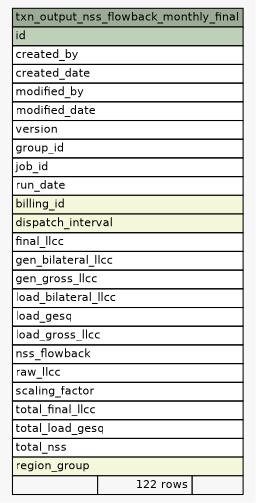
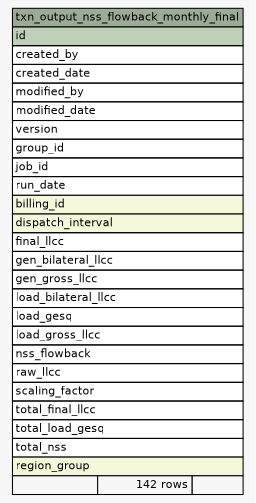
  digraph {
    bgcolor="#f7f7f7"
    fontname=Helvetica
    fontsize=11
    nodesep=0.18
    rankdir=TB
    ranksep=0.46
-   n1 [fontname=Helvetica fontsize=11 label=<     <TABLE BORDER="0" CELLBORDER="1" CELLSPACING="0" BGCOLOR="#ffffff">       <TR><TD COLSPAN="3" BGCOLOR="#9bab96" ALIGN="CENTER">txn_output_nss_flowback_monthly_final</TD></TR>       <TR><TD PORT="id" COLSPAN="3" BGCOLOR="#bed1b8" ALIGN="LEFT">id</TD></TR>       <TR><TD PORT="created_by" COLSPAN="3" ALIGN="LEFT">created_by</TD></TR>       <TR><TD PORT="created_date" COLSPAN="3" ALIGN="LEFT">created_date</TD></TR>       <TR><TD PORT="modified_by" COLSPAN="3" ALIGN="LEFT">modified_by</TD></TR>       <TR><TD PORT="modified_date" COLSPAN="3" ALIGN="LEFT">modified_date</TD></TR>       <TR><TD PORT="version" COLSPAN="3" ALIGN="LEFT">version</TD></TR>       <TR><TD PORT="group_id" COLSPAN="3" ALIGN="LEFT">group_id</TD></TR>       <TR><TD PORT="job_id" COLSPAN="3" ALIGN="LEFT">job_id</TD></TR>       <TR><TD PORT="run_date" COLSPAN="3" ALIGN="LEFT">run_date</TD></TR>       <TR><TD PORT="billing_id" COLSPAN="3" BGCOLOR="#f4f7da" ALIGN="LEFT">billing_id</TD></TR>       <TR><TD PORT="dispatch_interval" COLSPAN="3" BGCOLOR="#f4f7da" ALIGN="LEFT">dispatch_interval</TD></TR>       <TR><TD PORT="final_llcc" COLSPAN="3" ALIGN="LEFT">final_llcc</TD></TR>       <TR><TD PORT="gen_bilateral_llcc" COLSPAN="3" ALIGN="LEFT">gen_bilateral_llcc</TD></TR>       <TR><TD PORT="gen_gross_llcc" COLSPAN="3" ALIGN="LEFT">gen_gross_llcc</TD></TR>       <TR><TD PORT="load_bilateral_llcc" COLSPAN="3" ALIGN="LEFT">load_bilateral_llcc</TD></TR>       <TR><TD PORT="load_gesq" COLSPAN="3" ALIGN="LEFT">load_gesq</TD></TR>       <TR><TD PORT="load_gross_llcc" COLSPAN="3" ALIGN="LEFT">load_gross_llcc</TD></TR>       <TR><TD PORT="nss_flowback" COLSPAN="3" ALIGN="LEFT">nss_flowback</TD></TR>       <TR><TD PORT="raw_llcc" COLSPAN="3" ALIGN="LEFT">raw_llcc</TD></TR>       <TR><TD PORT="scaling_factor" COLSPAN="3" ALIGN="LEFT">scaling_factor</TD></TR>       <TR><TD PORT="total_final_llcc" COLSPAN="3" ALIGN="LEFT">total_final_llcc</TD></TR>       <TR><TD PORT="total_load_gesq" COLSPAN="3" ALIGN="LEFT">total_load_gesq</TD></TR>       <TR><TD PORT="total_nss" COLSPAN="3" ALIGN="LEFT">total_nss</TD></TR>       <TR><TD PORT="region_group" COLSPAN="3" BGCOLOR="#f4f7da" ALIGN="LEFT">region_group</TD></TR>       <TR><TD ALIGN="LEFT" BGCOLOR="#f7f7f7">  </TD><TD ALIGN="RIGHT" BGCOLOR="#f7f7f7">122 rows</TD><TD ALIGN="RIGHT" BGCOLOR="#f7f7f7">  </TD></TR>     </TABLE>> shape=plaintext]
+   n1 [fontname=Helvetica fontsize=11 label=<     <TABLE BORDER="0" CELLBORDER="1" CELLSPACING="0" BGCOLOR="#ffffff">       <TR><TD COLSPAN="3" BGCOLOR="#9bab96" ALIGN="CENTER">txn_output_nss_flowback_monthly_final</TD></TR>       <TR><TD PORT="id" COLSPAN="3" BGCOLOR="#bed1b8" ALIGN="LEFT">id</TD></TR>       <TR><TD PORT="created_by" COLSPAN="3" ALIGN="LEFT">created_by</TD></TR>       <TR><TD PORT="created_date" COLSPAN="3" ALIGN="LEFT">created_date</TD></TR>       <TR><TD PORT="modified_by" COLSPAN="3" ALIGN="LEFT">modified_by</TD></TR>       <TR><TD PORT="modified_date" COLSPAN="3" ALIGN="LEFT">modified_date</TD></TR>       <TR><TD PORT="version" COLSPAN="3" ALIGN="LEFT">version</TD></TR>       <TR><TD PORT="group_id" COLSPAN="3" ALIGN="LEFT">group_id</TD></TR>       <TR><TD PORT="job_id" COLSPAN="3" ALIGN="LEFT">job_id</TD></TR>       <TR><TD PORT="run_date" COLSPAN="3" ALIGN="LEFT">run_date</TD></TR>       <TR><TD PORT="billing_id" COLSPAN="3" BGCOLOR="#f4f7da" ALIGN="LEFT">billing_id</TD></TR>       <TR><TD PORT="dispatch_interval" COLSPAN="3" BGCOLOR="#f4f7da" ALIGN="LEFT">dispatch_interval</TD></TR>       <TR><TD PORT="final_llcc" COLSPAN="3" ALIGN="LEFT">final_llcc</TD></TR>       <TR><TD PORT="gen_bilateral_llcc" COLSPAN="3" ALIGN="LEFT">gen_bilateral_llcc</TD></TR>       <TR><TD PORT="gen_gross_llcc" COLSPAN="3" ALIGN="LEFT">gen_gross_llcc</TD></TR>       <TR><TD PORT="load_bilateral_llcc" COLSPAN="3" ALIGN="LEFT">load_bilateral_llcc</TD></TR>       <TR><TD PORT="load_gesq" COLSPAN="3" ALIGN="LEFT">load_gesq</TD></TR>       <TR><TD PORT="load_gross_llcc" COLSPAN="3" ALIGN="LEFT">load_gross_llcc</TD></TR>       <TR><TD PORT="nss_flowback" COLSPAN="3" ALIGN="LEFT">nss_flowback</TD></TR>       <TR><TD PORT="raw_llcc" COLSPAN="3" ALIGN="LEFT">raw_llcc</TD></TR>       <TR><TD PORT="scaling_factor" COLSPAN="3" ALIGN="LEFT">scaling_factor</TD></TR>       <TR><TD PORT="total_final_llcc" COLSPAN="3" ALIGN="LEFT">total_final_llcc</TD></TR>       <TR><TD PORT="total_load_gesq" COLSPAN="3" ALIGN="LEFT">total_load_gesq</TD></TR>       <TR><TD PORT="total_nss" COLSPAN="3" ALIGN="LEFT">total_nss</TD></TR>       <TR><TD PORT="region_group" COLSPAN="3" BGCOLOR="#f4f7da" ALIGN="LEFT">region_group</TD></TR>       <TR><TD ALIGN="LEFT" BGCOLOR="#f7f7f7">  </TD><TD ALIGN="RIGHT" BGCOLOR="#f7f7f7">142 rows</TD><TD ALIGN="RIGHT" BGCOLOR="#f7f7f7">  </TD></TR>     </TABLE>> shape=plaintext]
  }
